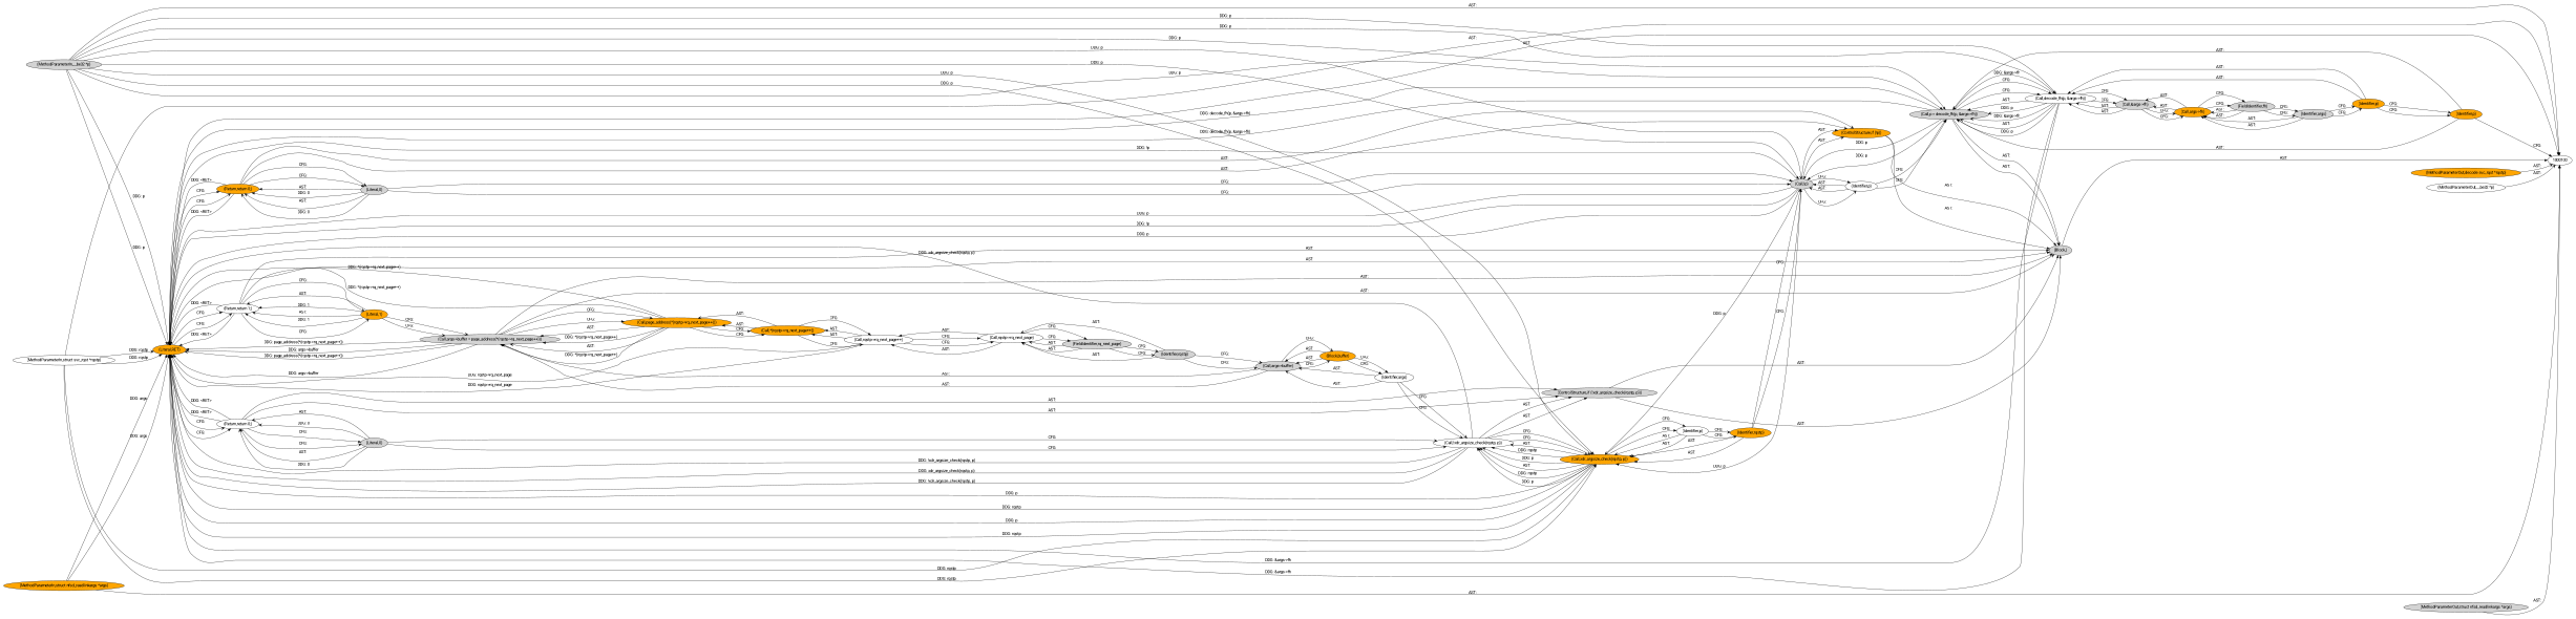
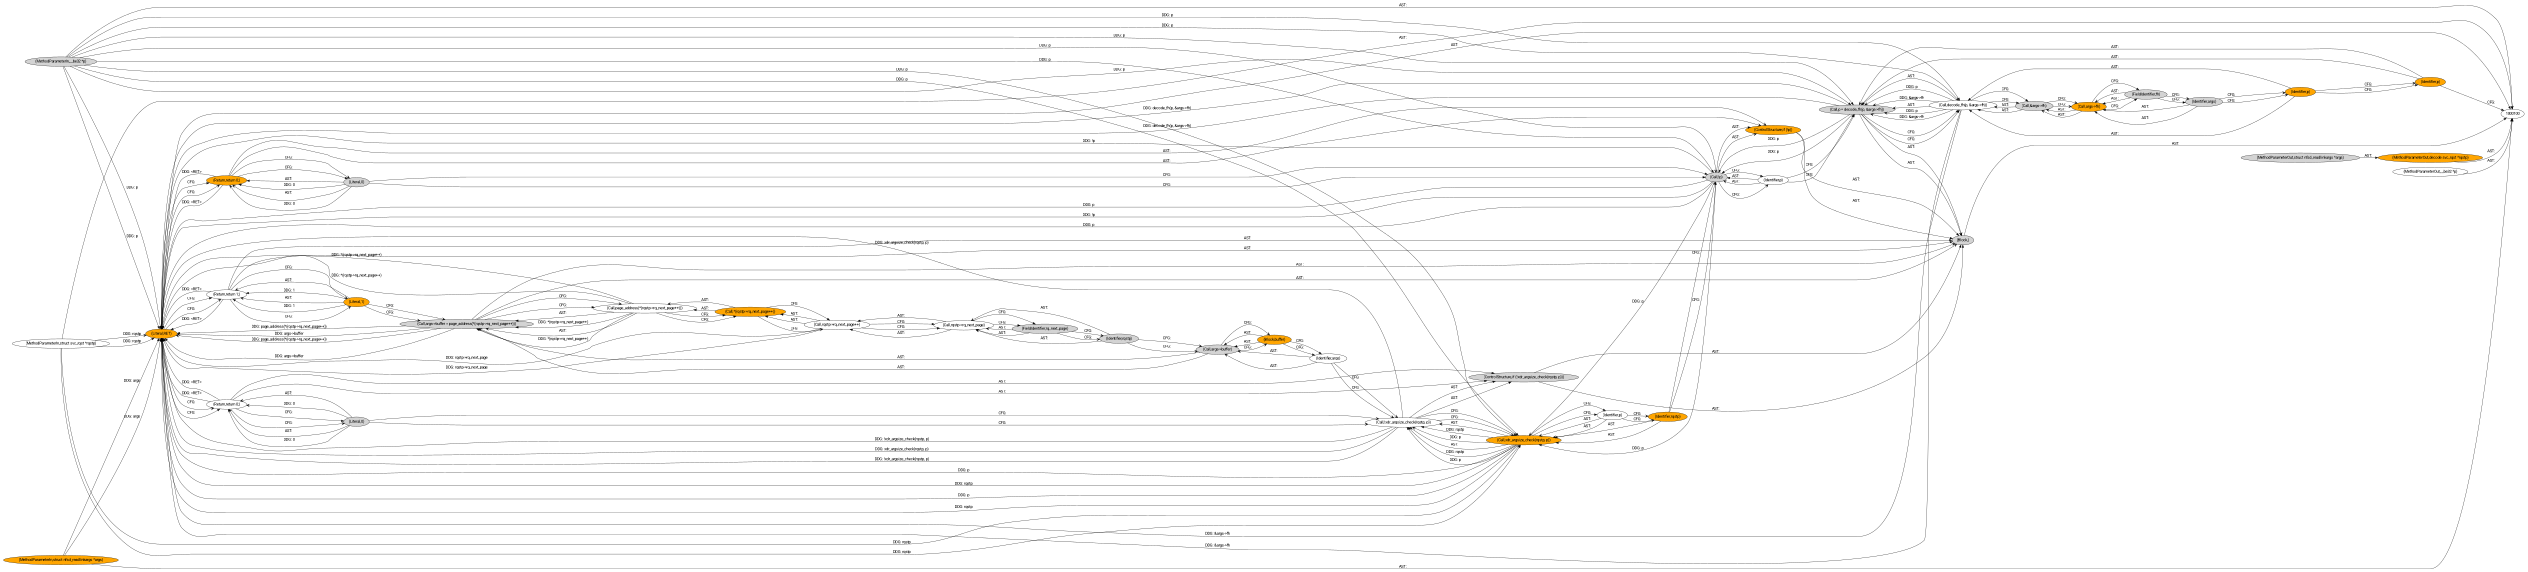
  digraph {
    fontname=Roboto
    rankdir=LR
    node [fillcolor=lightgrey fontname=Roboto style=filled]
    edge [arrowhead=normal fontname=Roboto]
    n1 [fillcolor=orange label="(Literal,RET)"]
    n2 [fillcolor=white label="(Return,return 1;)"]
    n3 [fillcolor=orange label="(Return,return 0;)"]
    n4 [fillcolor=white label="(Return,return 0;)"]
    1000100 [fillcolor=white]
    n6 [fillcolor=orange label="(Literal,1)"]
    n7 [label="(Block,)"]
    n8 [fillcolor=orange label="(ControlStructure,if (!p))"]
    n9 [label="(Literal,0)"]
    n10 [label="(ControlStructure,if (!xdr_argsize_check(rqstp, p)))"]
    n11 [label="(Literal,0)"]
    n12 [fillcolor=white label="(MethodParameterIn,struct svc_rqst *rqstp)"]
    n13 [fillcolor=orange label="(Call,xdr_argsize_check(rqstp, p))"]
    n14 [fillcolor=white label="(Identifier,p)"]
    n15 [fillcolor=white label="(Call,!xdr_argsize_check(rqstp, p))"]
    n16 [fillcolor=orange label="(MethodParameterOut,decode svc_rqst *rqstp)"]
    n17 [label="(MethodParameterIn,__be32 *p)"]
    n18 [label="(Call,p = decode_fh(p, &args->fh))"]
    n19 [fillcolor=white label="(Call,decode_fh(p, &args->fh))"]
    n20 [label="(Call,!p)"]
    n21 [label="(Call,&args->fh)"]
    n22 [fillcolor=white label="(Identifier,p)"]
    n23 [fillcolor=white label="(MethodParameterOut,__be32 *p)"]
    n24 [fillcolor=orange label="(MethodParameterIn,struct nfsd_readlinkargs *args)"]
    n25 [label="(MethodParameterOut,struct nfsd_readlinkargs *args)"]
    n26 [label="(Call,args->buffer = page_address(*(rqstp->rq_next_page++)))"]
-   n27 [fillcolor=orange label="(Call,page_address(*(rqstp->rq_next_page++)))"]
+   n27 [fillcolor=white label="(Call,page_address(*(rqstp->rq_next_page++)))"]
    n28 [fillcolor=orange label="(Identifier,p)"]
    n29 [fillcolor=orange label="(Identifier,p)"]
    n30 [fillcolor=orange label="(Call,args->fh)"]
    n31 [label="(FieldIdentifier,fh)"]
    n32 [label="(Identifier,args)"]
    n33 [fillcolor=orange label="(Identifier,rqstp)"]
    n34 [fillcolor=orange label="(Call,*(rqstp->rq_next_page++))"]
    n35 [fillcolor=white label="(Call,rqstp->rq_next_page++)"]
    n36 [label="(Call,args->buffer)"]
    n37 [fillcolor=orange label="(Block,buffer)"]
    n38 [fillcolor=white label="(Identifier,args)"]
    n39 [fillcolor=white label="(Call,rqstp->rq_next_page)"]
    n40 [label="(FieldIdentifier,rq_next_page)"]
    n41 [label="(Identifier,rqstp)"]
    n1 -> n2 [label="CFG: "]
    n1 -> n2 [arrowhead=vee label="CFG: "]
    n1 -> n3 [label="CFG: "]
    n1 -> n3 [arrowhead=vee label="CFG: "]
    n1 -> n4 [arrowhead=vee label="CFG: "]
    n1 -> n4 [label="CFG: "]
    n1 -> 1000100 [label="AST: "]
    n2 -> n1 [label="DDG: <RET>"]
    n2 -> n1 [label="DDG: <RET>"]
    n2 -> n6 [arrowhead=vee label="CFG: "]
    n2 -> n6 [arrowhead=vee label="CFG: "]
    n2 -> n7 [label="AST: "]
    n2 -> n7 [label="AST: "]
    n3 -> n1 [arrowhead=vee label="DDG: <RET>"]
    n3 -> n1 [label="DDG: <RET>"]
    n3 -> n8 [arrowhead=vee label="AST: "]
    n3 -> n8 [arrowhead=vee label="AST: "]
    n3 -> n9 [arrowhead=vee label="CFG: "]
    n3 -> n9 [label="CFG: "]
    n4 -> n1 [arrowhead=vee label="DDG: <RET>"]
    n4 -> n1 [arrowhead=vee label="DDG: <RET>"]
    n4 -> n10 [label="AST: "]
    n4 -> n10 [label="AST: "]
    n4 -> n11 [label="CFG: "]
    n4 -> n11 [arrowhead=vee label="CFG: "]
    n6 -> n2 [arrowhead=vee label="AST: "]
    n6 -> n2 [label="DDG: 1"]
    n6 -> n2 [arrowhead=vee label="AST: "]
    n6 -> n2 [label="DDG: 1"]
    n6 -> n26 [arrowhead=vee label="CFG: "]
    n6 -> n26 [arrowhead=vee label="CFG: "]
    n7 -> 1000100 [label="AST: "]
    n8 -> n7 [label="AST: "]
    n8 -> n7 [label="AST: "]
    n9 -> n3 [label="AST: "]
    n9 -> n3 [label="DDG: 0"]
    n9 -> n3 [arrowhead=vee label="AST: "]
    n9 -> n3 [arrowhead=vee label="DDG: 0"]
    n9 -> n20 [label="CFG: "]
    n9 -> n20 [label="CFG: "]
    n10 -> n7 [label="AST: "]
    n10 -> n7 [label="AST: "]
    n11 -> n4 [arrowhead=vee label="AST: "]
    n11 -> n4 [arrowhead=vee label="DDG: 0"]
    n11 -> n4 [arrowhead=vee label="AST: "]
    n11 -> n4 [arrowhead=vee label="DDG: 0"]
    n11 -> n15 [arrowhead=vee label="CFG: "]
    n11 -> n15 [arrowhead=vee label="CFG: "]
    n12 -> n1 [label="DDG: rqstp"]
    n12 -> n1 [arrowhead=vee label="DDG: rqstp"]
    n12 -> 1000100 [label="AST: "]
    n12 -> n13 [arrowhead=vee label="DDG: rqstp"]
    n12 -> n13 [label="DDG: rqstp"]
    n13 -> n1 [label="DDG: p"]
    n13 -> n1 [arrowhead=vee label="DDG: rqstp"]
    n13 -> n1 [arrowhead=vee label="DDG: p"]
    n13 -> n1 [arrowhead=vee label="DDG: rqstp"]
    n13 -> n14 [label="CFG: "]
    n13 -> n14 [label="CFG: "]
    n13 -> n15 [arrowhead=vee label="AST: "]
    n13 -> n15 [label="DDG: rqstp"]
    n13 -> n15 [arrowhead=vee label="DDG: p"]
    n13 -> n15 [label="AST: "]
    n13 -> n15 [label="DDG: rqstp"]
    n13 -> n15 [label="DDG: p"]
    n14 -> n13 [arrowhead=vee label="AST: "]
    n14 -> n13 [label="AST: "]
    n14 -> n33 [arrowhead=vee label="CFG: "]
    n14 -> n33 [arrowhead=vee label="CFG: "]
    n15 -> n1 [arrowhead=vee label="DDG: !xdr_argsize_check(rqstp, p)"]
    n15 -> n1 [label="DDG: xdr_argsize_check(rqstp, p)"]
    n15 -> n1 [label="DDG: !xdr_argsize_check(rqstp, p)"]
    n15 -> n1 [label="DDG: xdr_argsize_check(rqstp, p)"]
    n15 -> n10 [label="AST: "]
    n15 -> n10 [label="AST: "]
    n15 -> n13 [arrowhead=vee label="CFG: "]
    n15 -> n13 [arrowhead=vee label="CFG: "]
    n16 -> 1000100 [arrowhead=vee label="AST: "]
    n17 -> n1 [label="DDG: p"]
    n17 -> n1 [arrowhead=vee label="DDG: p"]
    n17 -> 1000100 [arrowhead=vee label="AST: "]
    n17 -> n13 [label="DDG: p"]
    n17 -> n13 [arrowhead=vee label="DDG: p"]
    n17 -> n18 [label="DDG: p"]
    n17 -> n18 [label="DDG: p"]
    n17 -> n19 [label="DDG: p"]
    n17 -> n19 [arrowhead=vee label="DDG: p"]
    n17 -> n20 [arrowhead=vee label="DDG: p"]
    n17 -> n20 [label="DDG: p"]
    n18 -> n1 [label="DDG: decode_fh(p, &args->fh)"]
    n18 -> n1 [label="DDG: decode_fh(p, &args->fh)"]
    n18 -> n7 [arrowhead=vee label="AST: "]
    n18 -> n7 [arrowhead=vee label="AST: "]
    n18 -> n19 [label="CFG: "]
    n18 -> n19 [label="CFG: "]
    n18 -> n20 [label="DDG: p"]
    n18 -> n20 [label="DDG: p"]
    n19 -> n1 [arrowhead=vee label="DDG: &args->fh"]
    n19 -> n1 [arrowhead=vee label="DDG: &args->fh"]
    n19 -> n18 [label="AST: "]
    n19 -> n18 [arrowhead=vee label="DDG: p"]
    n19 -> n18 [arrowhead=vee label="DDG: &args->fh"]
    n19 -> n18 [arrowhead=vee label="AST: "]
    n19 -> n18 [arrowhead=vee label="DDG: p"]
    n19 -> n18 [arrowhead=vee label="DDG: &args->fh"]
    n19 -> n21 [label="CFG: "]
    n19 -> n21 [label="CFG: "]
    n20 -> n1 [label="DDG: !p"]
    n20 -> n1 [arrowhead=vee label="DDG: p"]
    n20 -> n1 [arrowhead=vee label="DDG: !p"]
    n20 -> n1 [label="DDG: p"]
    n20 -> n8 [label="AST: "]
    n20 -> n8 [arrowhead=vee label="AST: "]
    n20 -> n13 [label="DDG: p"]
    n20 -> n13 [arrowhead=vee label="DDG: p"]
    n20 -> n22 [arrowhead=vee label="CFG: "]
    n20 -> n22 [label="CFG: "]
    n21 -> n19 [arrowhead=vee label="AST: "]
    n21 -> n19 [label="AST: "]
    n21 -> n30 [arrowhead=vee label="CFG: "]
    n21 -> n30 [arrowhead=vee label="CFG: "]
    n22 -> n18 [label="CFG: "]
    n22 -> n18 [label="CFG: "]
    n22 -> n20 [label="AST: "]
    n22 -> n20 [arrowhead=vee label="AST: "]
    n23 -> 1000100 [arrowhead=vee label="AST: "]
    n24 -> n1 [label="DDG: args"]
    n24 -> n1 [arrowhead=vee label="DDG: args"]
    n24 -> 1000100 [label="AST: "]
-   n25 -> 1000100 [label="AST: "]
+   n25 -> n16 [label="AST: "]
    n26 -> n1 [label="DDG: args->buffer"]
    n26 -> n1 [label="DDG: page_address(*(rqstp->rq_next_page++))"]
    n26 -> n1 [arrowhead=vee label="DDG: args->buffer"]
    n26 -> n1 [arrowhead=vee label="DDG: page_address(*(rqstp->rq_next_page++))"]
    n26 -> n7 [arrowhead=vee label="AST: "]
    n26 -> n7 [arrowhead=vee label="AST: "]
    n26 -> n27 [arrowhead=vee label="CFG: "]
    n26 -> n27 [label="CFG: "]
    n27 -> n1 [label="DDG: *(rqstp->rq_next_page++)"]
    n27 -> n1 [arrowhead=vee label="DDG: *(rqstp->rq_next_page++)"]
    n27 -> n26 [label="AST: "]
    n27 -> n26 [label="DDG: *(rqstp->rq_next_page++)"]
    n27 -> n26 [arrowhead=vee label="AST: "]
    n27 -> n26 [label="DDG: *(rqstp->rq_next_page++)"]
    n27 -> n34 [label="CFG: "]
    n27 -> n34 [label="CFG: "]
    n28 -> n19 [label="AST: "]
    n28 -> n19 [label="AST: "]
    n28 -> n29 [arrowhead=vee label="CFG: "]
    n28 -> n29 [label="CFG: "]
    n29 -> 1000100 [label="CFG: "]
    n29 -> n18 [arrowhead=vee label="AST: "]
    n29 -> n18 [arrowhead=vee label="AST: "]
    n30 -> n21 [arrowhead=vee label="AST: "]
    n30 -> n21 [arrowhead=vee label="AST: "]
    n30 -> n31 [label="CFG: "]
    n30 -> n31 [label="CFG: "]
    n31 -> n30 [arrowhead=vee label="AST: "]
    n31 -> n30 [label="AST: "]
    n31 -> n32 [label="CFG: "]
    n31 -> n32 [arrowhead=vee label="CFG: "]
    n32 -> n28 [arrowhead=vee label="CFG: "]
    n32 -> n28 [arrowhead=vee label="CFG: "]
    n32 -> n30 [label="AST: "]
    n32 -> n30 [label="AST: "]
    n33 -> n13 [arrowhead=vee label="AST: "]
    n33 -> n13 [label="AST: "]
    n33 -> n20 [arrowhead=vee label="CFG: "]
    n33 -> n20 [label="CFG: "]
    n34 -> n27 [arrowhead=vee label="AST: "]
    n34 -> n27 [label="AST: "]
    n34 -> n35 [arrowhead=vee label="CFG: "]
    n34 -> n35 [label="CFG: "]
    n35 -> n1 [label="DDG: rqstp->rq_next_page"]
    n35 -> n1 [label="DDG: rqstp->rq_next_page"]
    n35 -> n34 [label="AST: "]
    n35 -> n34 [label="AST: "]
    n35 -> n39 [label="CFG: "]
    n35 -> n39 [label="CFG: "]
    n36 -> n26 [label="AST: "]
    n36 -> n26 [arrowhead=vee label="AST: "]
    n36 -> n37 [arrowhead=vee label="CFG: "]
    n36 -> n37 [arrowhead=vee label="CFG: "]
    n37 -> n36 [label="AST: "]
    n37 -> n36 [label="AST: "]
    n37 -> n38 [label="CFG: "]
    n37 -> n38 [label="CFG: "]
    n38 -> n15 [arrowhead=vee label="CFG: "]
    n38 -> n15 [arrowhead=vee label="CFG: "]
    n38 -> n36 [arrowhead=vee label="AST: "]
    n38 -> n36 [arrowhead=vee label="AST: "]
    n39 -> n35 [label="AST: "]
    n39 -> n35 [label="AST: "]
    n39 -> n40 [label="CFG: "]
    n39 -> n40 [label="CFG: "]
    n40 -> n39 [arrowhead=vee label="AST: "]
    n40 -> n39 [arrowhead=vee label="AST: "]
    n40 -> n41 [arrowhead=vee label="CFG: "]
    n40 -> n41 [arrowhead=vee label="CFG: "]
    n41 -> n36 [arrowhead=vee label="CFG: "]
    n41 -> n36 [arrowhead=vee label="CFG: "]
    n41 -> n39 [arrowhead=vee label="AST: "]
    n41 -> n39 [arrowhead=vee label="AST: "]
  }
